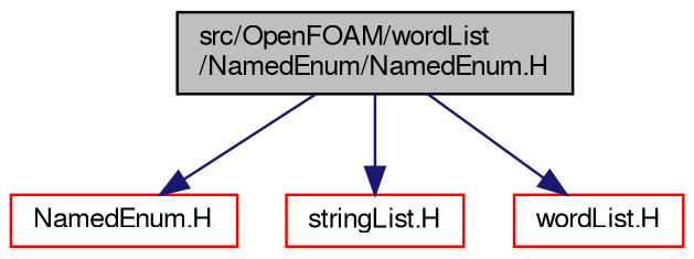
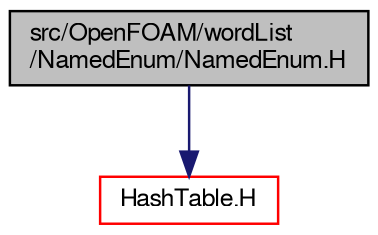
  digraph {
    node [color=red fontname=FreeSans fontsize=10 shape=record]
    edge [color=midnightblue fontname=FreeSans fontsize=10 labelfontname=FreeSans labelfontsize=10 style=solid]
    n1 [color=black fillcolor=grey75 fontcolor=black height=0.2 label="src/OpenFOAM/wordList\l/NamedEnum/NamedEnum.H" style=filled width=0.4]
-   n2 [height=0.2 label="NamedEnum.H" width=0.4]
-   n3 [height=0.2 label="stringList.H" width=0.4]
-   n4 [height=0.2 label="wordList.H" width=0.4]
+   n2 [height=0.2 label="HashTable.H" width=0.4]
    n1 -> n2
-   n1 -> n3
-   n1 -> n4
  }
